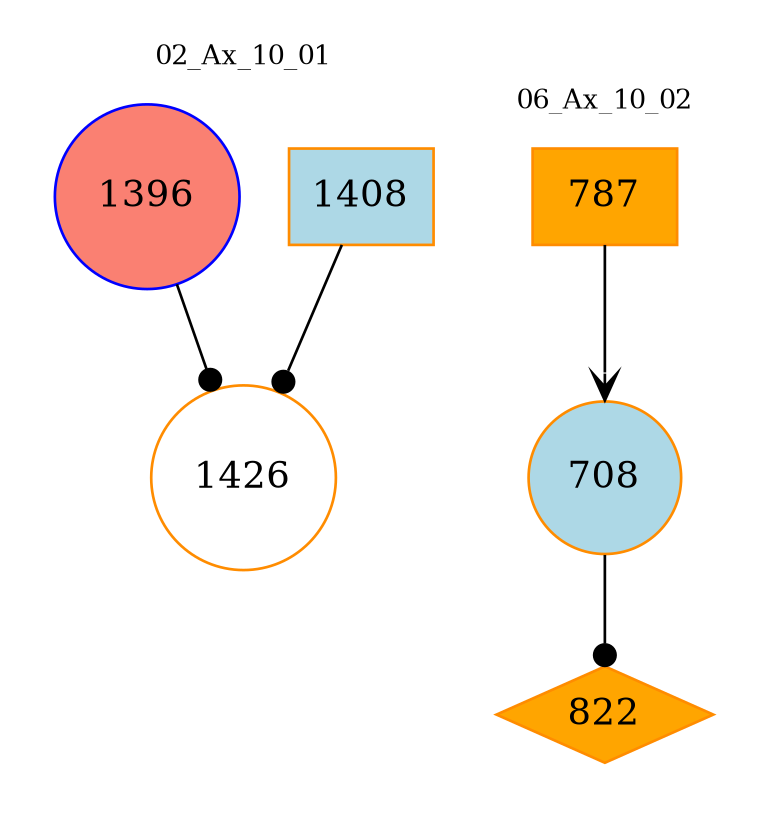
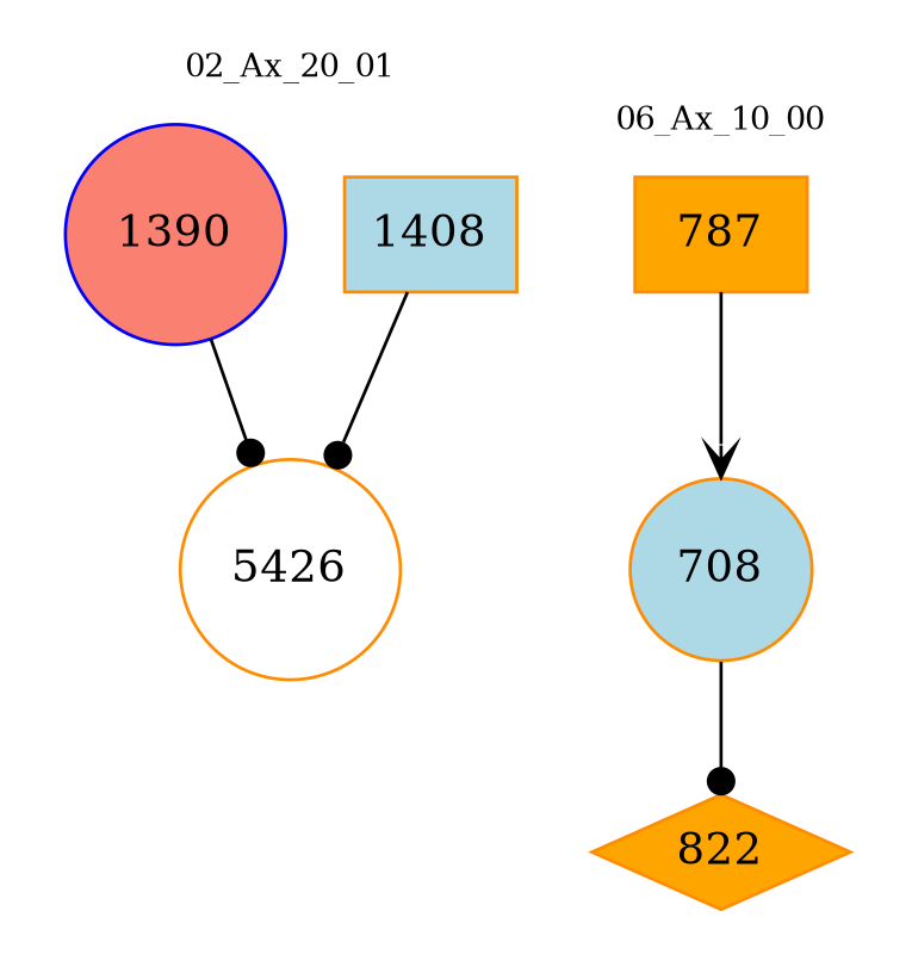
  digraph {
    node [color=darkorange fillcolor=lightblue shape=circle style=filled]
    edge [arrowhead=dot color=black]
    n1 [label=1408 shape=box]
-   n2 [color=blue fillcolor=salmon label=1396]
-   n3 [fillcolor=white label=1426]
+   n2 [color=blue fillcolor=salmon label=1390]
+   n3 [fillcolor=white label=5426]
    n4 [fillcolor=orange label=787 shape=box]
    n5 [label=708]
    n6 [fillcolor=orange label=822 shape=diamond]
    subgraph cluster_1 {
      color=white
      fontsize=10
-     label="02_Ax_10_01"
+     label="02_Ax_20_01"
      n1
      n2
      n3
    }
    subgraph cluster_2 {
      color=white
      fontsize=10
-     label="06_Ax_10_02"
+     label="06_Ax_10_00"
      n4
      n5
      n6
    }
    n1 -> n3
    n2 -> n3
    n4 -> n5 [arrowhead=vee]
    n5 -> n6
  }
